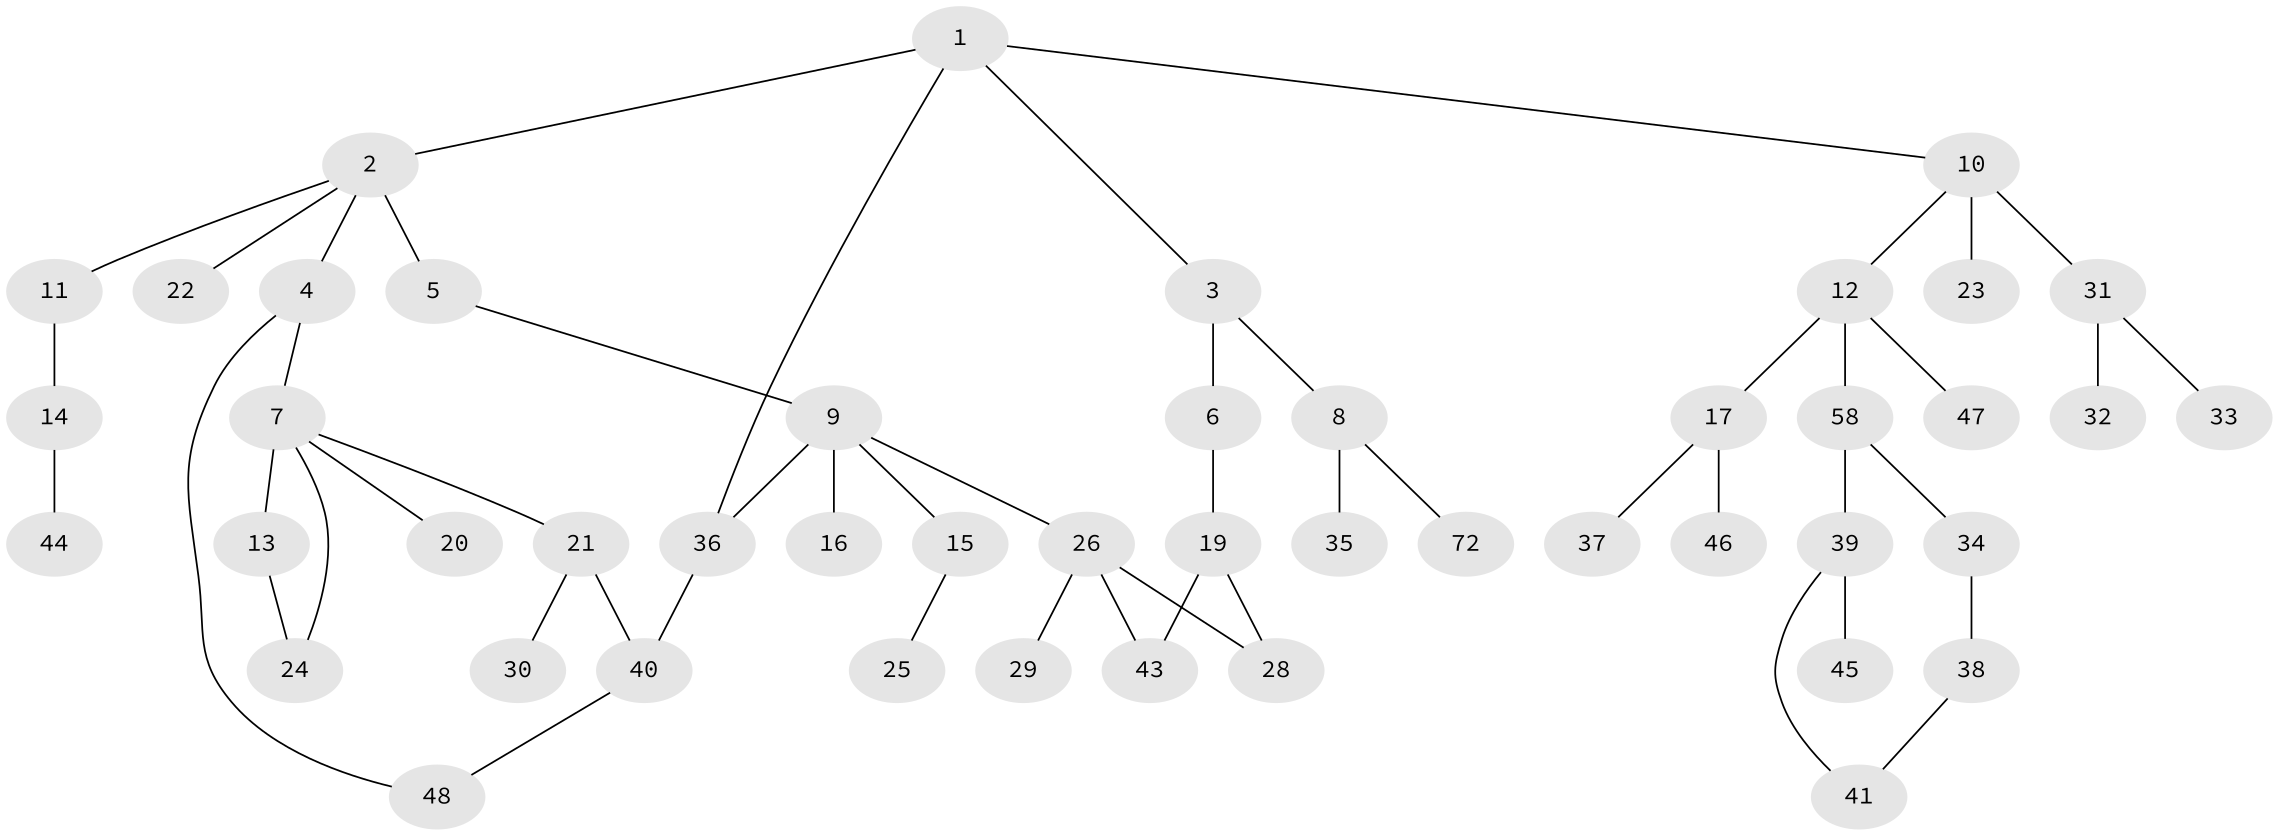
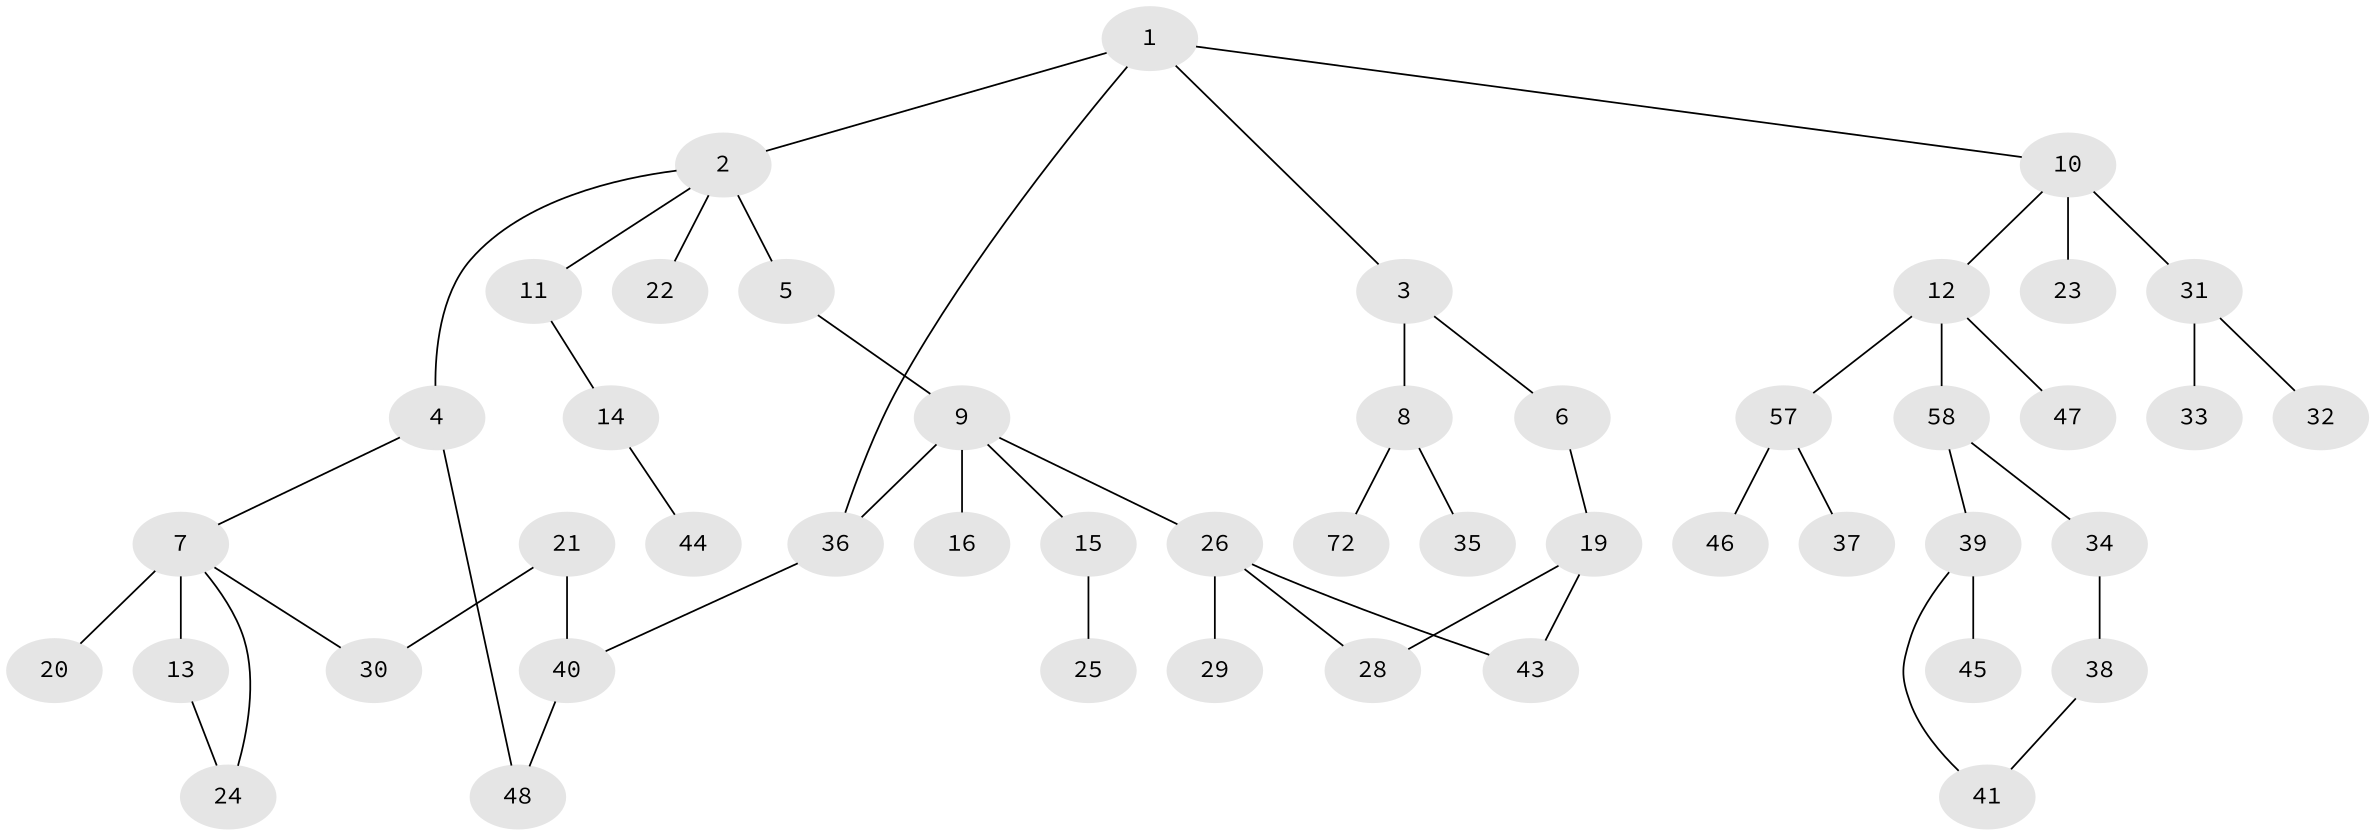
  graph {
    fontname="Source Code Pro"
    node [color=gray90 fontname="Source Code Pro" style=filled]
    edge [fontname="Source Code Pro" weight=1.0]
    1
    2
    3
    10
    36
    4
    5
    11
    22
    6
    8
    12
    23
    31
    40
    7
    48
    9
    14
    19
    35
    n22 [label=72]
    13
    20
    21
    24
    15
    16
    26
    28
    43
    30
    25
    29
-   17
+   17 [label=57]
    n36 [label=58]
    47
    32
    33
    44
    37
    46
    34
    39
    38
    41
    45
    1 -- 2
    1 -- 3
    1 -- 10
    1 -- 36
    2 -- 4
    2 -- 5 [weight=2.0]
    2 -- 11
    2 -- 22
    3 -- 6
    3 -- 8
    10 -- 12
    10 -- 23
    10 -- 31 [weight=2.0]
    36 -- 40
    4 -- 7
    4 -- 48
    5 -- 9
    11 -- 14
    6 -- 19
    8 -- 35
    8 -- n22
    12 -- 17
    12 -- n36
    12 -- 47
    31 -- 32
    31 -- 33
    40 -- 48
    7 -- 13 [weight=4.0]
    7 -- 20
-   7 -- 21
+   7 -- 30
    7 -- 24
    9 -- 36
    9 -- 15
    9 -- 16 [weight=5.0]
    9 -- 26
    14 -- 44
    19 -- 28
    19 -- 43
    13 -- 24
    21 -- 40
    21 -- 30
    15 -- 25
    26 -- 28
    26 -- 43
    26 -- 29
    17 -- 37
    17 -- 46 [weight=2.0]
    n36 -- 34
    n36 -- 39
    34 -- 38
    39 -- 41
    39 -- 45
    38 -- 41
  }
